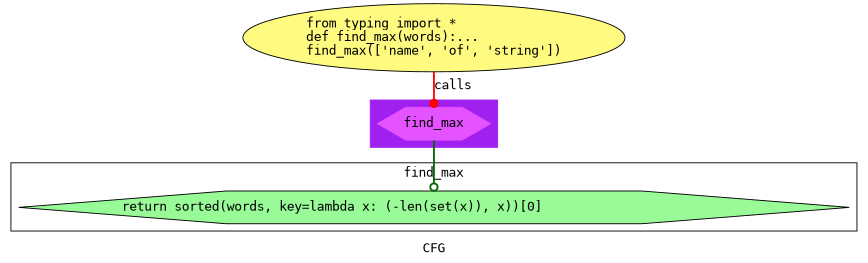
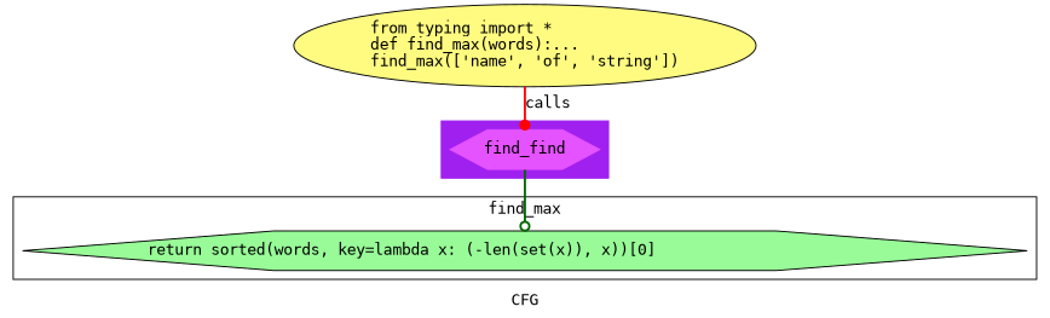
  digraph {
    compound=True
    fontname="DejaVu Sans Mono"
    label=CFG
    pack=False
    rankdir=TB
    ranksep=0.02
    node [fontname="DejaVu Sans Mono" shape=hexagon style="filled,solid"]
    edge [fontname="DejaVu Sans Mono" style=bold]
-   n1 [color="#E552FF" height=0.5 label=find_max linenum="[5]" style=filled width=1.1528]
+   n1 [color="#E552FF" height=0.5 label=find_find linenum="[5]" style=filled width=1.1528]
    n2 [fillcolor="#98fb98" height=0.5 label="return sorted(words, key=lambda x: (-len(set(x)), x))[0]\l" linenum="[3]" width=12.679]
    n3 [fillcolor="#FFFB81" height=0.73611 label="from typing import *\ldef find_max(words):...\lfind_max(['name', 'of', 'string'])\l" linenum="[1]" shape=ellipse width=4.125]
    subgraph cluster_1 {
      color=purple
      compound=true
      label=""
      shape=tab
      style=filled
      n1
    }
    subgraph cluster_2 {
      label=find_max
      n2
    }
    n1 -> n2 [color=darkgreen arrowhead=odot]
    n3 -> n1 [label=calls color=red arrowhead=dot]
  }
